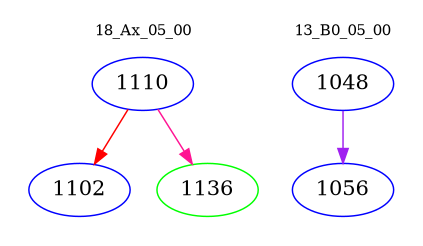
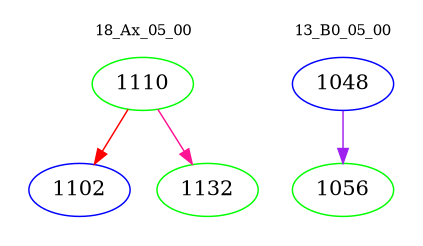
  digraph {
    node [color=blue]
-   n1 [label=1110]
+   n1 [color=green label=1110]
    n2 [label=1102]
-   n3 [color=green label=1136]
+   n3 [color=green label=1132]
    n4 [label=1048]
-   n5 [label=1056]
+   n5 [color=green label=1056]
    subgraph cluster_1 {
      color=white
      fontsize=10
      label="18_Ax_05_00"
      n1
      n2
      n3
    }
    subgraph cluster_2 {
      color=white
      fontsize=10
      label="13_B0_05_00"
      n4
      n5
    }
    n1 -> n2 [color=red]
    n1 -> n3 [color=deeppink]
    n4 -> n5 [color=purple]
  }
